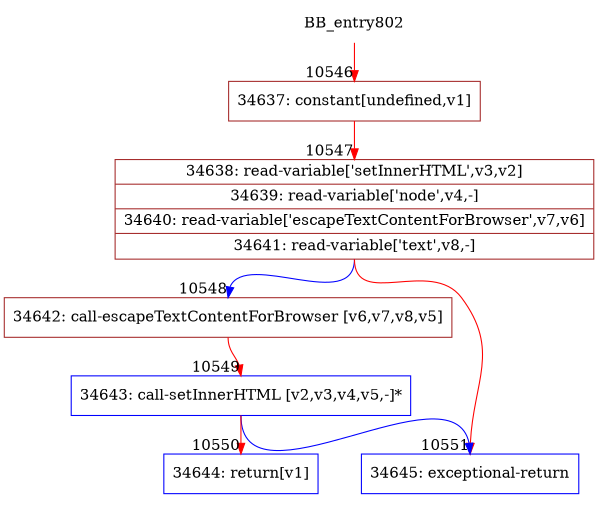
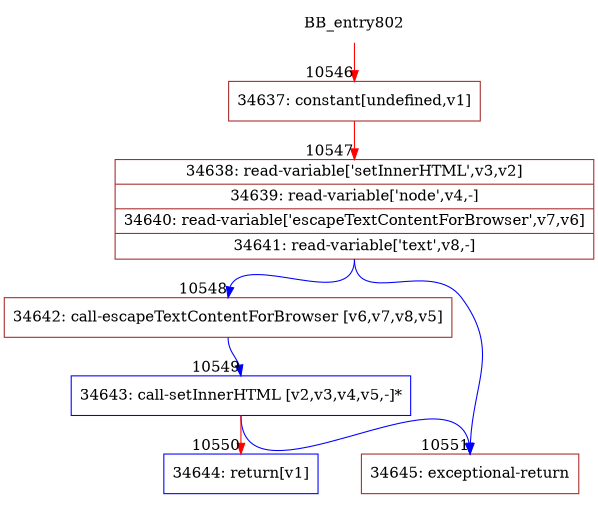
  digraph {
    rankdir=TD
    node [color=brown shape=record]
    edge [color=red headport=n tailport=s]
    BB_entry802 [shape=none]
    n2 [label="{34637: constant[undefined,v1]}"]
    n3 [label="{34638: read-variable['setInnerHTML',v3,v2]|34639: read-variable['node',v4,-]|34640: read-variable['escapeTextContentForBrowser',v7,v6]|34641: read-variable['text',v8,-]}"]
    n4 [label="{34642: call-escapeTextContentForBrowser [v6,v7,v8,v5]}"]
-   n5 [color=blue label="{34645: exceptional-return}"]
+   n5 [label="{34645: exceptional-return}"]
    n6 [color=blue label="{34643: call-setInnerHTML [v2,v3,v4,v5,-]*}"]
    n7 [color=blue label="{34644: return[v1]}"]
    BB_entry802 -> n2 [headlabel="    10546"]
    n2 -> n3 [headlabel="      10547"]
    n3 -> n4 [color=blue headlabel="      10548"]
-   n3 -> n5 [headlabel="      10551"]
-   n4 -> n6 [headlabel="      10549"]
+   n3 -> n5 [color=blue headlabel="      10551"]
+   n4 -> n6 [color=blue headlabel="      10549"]
    n6 -> n5 [color=blue]
    n6 -> n7 [headlabel="      10550"]
  }
